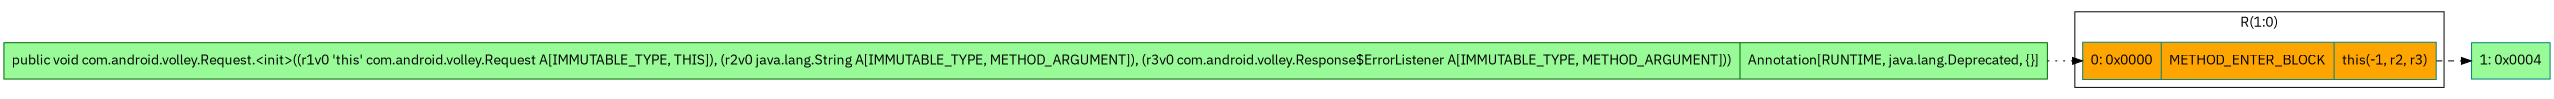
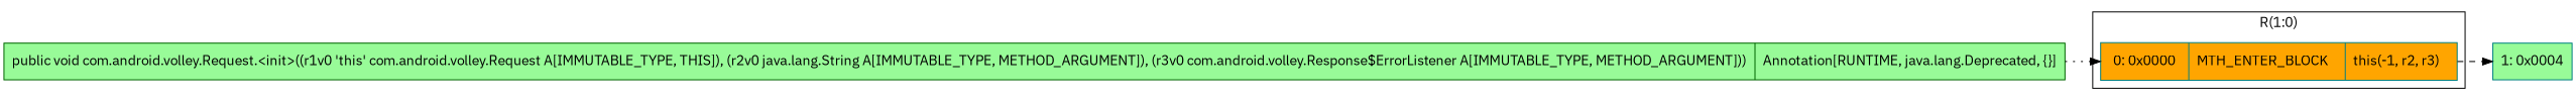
  digraph {
    rankdir=LR
    fontname="IBM Plex Sans"
    node [color=teal shape=record style=filled fillcolor=palegreen fontname="IBM Plex Sans"]
    edge [fontname="IBM Plex Sans"]
-   n1 [label="{0\:\ 0x0000|METHOD_ENTER_BLOCK\l|this(\-1, r2, r3)\l}" fillcolor=orange]
+   n1 [label="{0\:\ 0x0000|MTH_ENTER_BLOCK\l|this(\-1, r2, r3)\l}" fillcolor=orange]
    n2 [label="{1\:\ 0x0004}"]
    n3 [label="{public void com.android.volley.Request.\<init\>((r1v0 'this' com.android.volley.Request A[IMMUTABLE_TYPE, THIS]), (r2v0 java.lang.String A[IMMUTABLE_TYPE, METHOD_ARGUMENT]), (r3v0 com.android.volley.Response$ErrorListener A[IMMUTABLE_TYPE, METHOD_ARGUMENT]))  | Annotation[RUNTIME, java.lang.Deprecated, \{\}]\l}" color=darkgreen]
    subgraph cluster_1 {
      label="R(1:0)"
      n1
    }
    n1 -> n2 [style=dashed]
    n3 -> n1 [style=dotted]
  }
